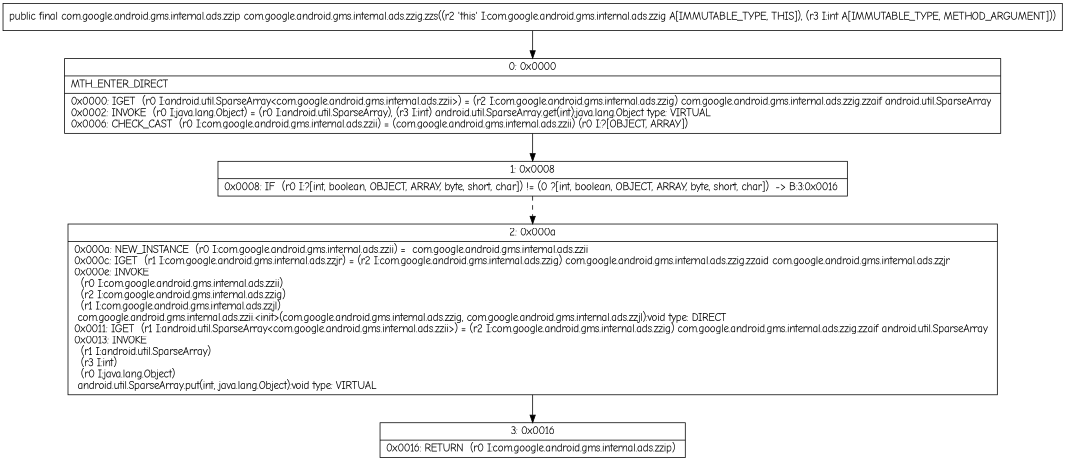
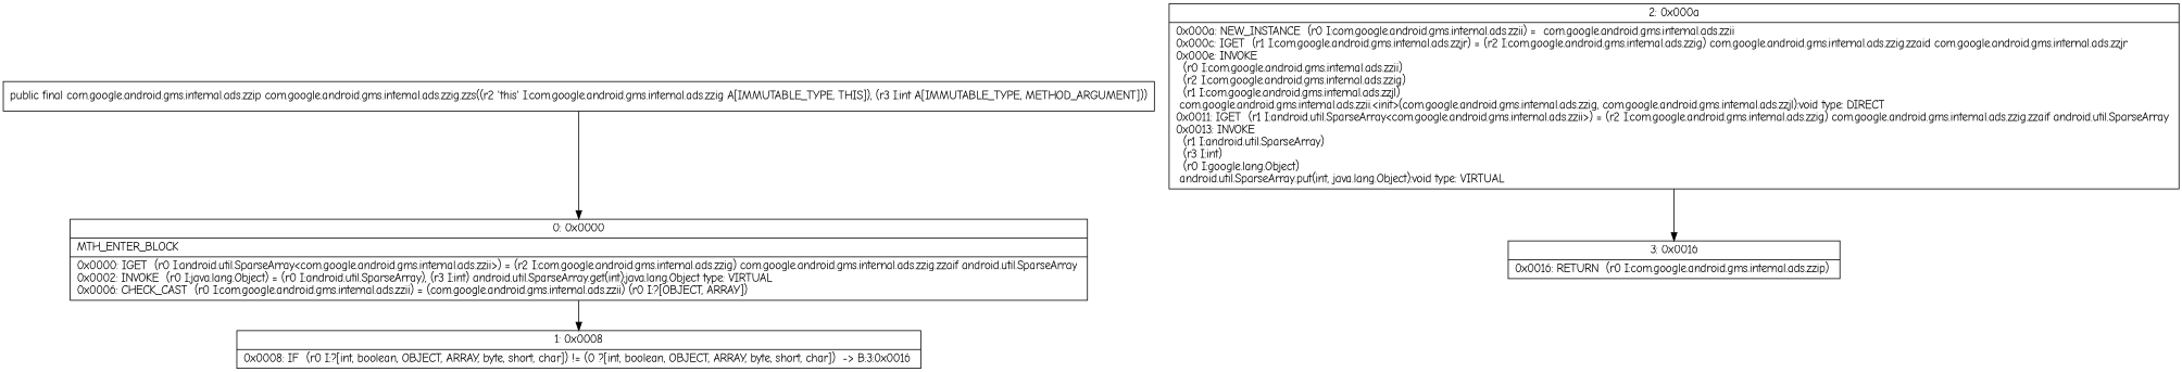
  digraph {
    fontname="Comic Neue"
    node [fontname="Comic Neue" shape=record]
    edge [fontname="Comic Neue"]
-   n1 [label="{0\:\ 0x0000|MTH_ENTER_DIRECT\l|0x0000: IGET  (r0 I:android.util.SparseArray\<com.google.android.gms.internal.ads.zzii\>) = (r2 I:com.google.android.gms.internal.ads.zzig) com.google.android.gms.internal.ads.zzig.zzaif android.util.SparseArray \l0x0002: INVOKE  (r0 I:java.lang.Object) = (r0 I:android.util.SparseArray), (r3 I:int) android.util.SparseArray.get(int):java.lang.Object type: VIRTUAL \l0x0006: CHECK_CAST  (r0 I:com.google.android.gms.internal.ads.zzii) = (com.google.android.gms.internal.ads.zzii) (r0 I:?[OBJECT, ARRAY]) \l}"]
+   n1 [label="{0\:\ 0x0000|MTH_ENTER_BLOCK\l|0x0000: IGET  (r0 I:android.util.SparseArray\<com.google.android.gms.internal.ads.zzii\>) = (r2 I:com.google.android.gms.internal.ads.zzig) com.google.android.gms.internal.ads.zzig.zzaif android.util.SparseArray \l0x0002: INVOKE  (r0 I:java.lang.Object) = (r0 I:android.util.SparseArray), (r3 I:int) android.util.SparseArray.get(int):java.lang.Object type: VIRTUAL \l0x0006: CHECK_CAST  (r0 I:com.google.android.gms.internal.ads.zzii) = (com.google.android.gms.internal.ads.zzii) (r0 I:?[OBJECT, ARRAY]) \l}"]
    n2 [label="{1\:\ 0x0008|0x0008: IF  (r0 I:?[int, boolean, OBJECT, ARRAY, byte, short, char]) != (0 ?[int, boolean, OBJECT, ARRAY, byte, short, char])  \-\> B:3:0x0016 \l}"]
-   n3 [label="{2\:\ 0x000a|0x000a: NEW_INSTANCE  (r0 I:com.google.android.gms.internal.ads.zzii) =  com.google.android.gms.internal.ads.zzii \l0x000c: IGET  (r1 I:com.google.android.gms.internal.ads.zzjr) = (r2 I:com.google.android.gms.internal.ads.zzig) com.google.android.gms.internal.ads.zzig.zzaid com.google.android.gms.internal.ads.zzjr \l0x000e: INVOKE  \l  (r0 I:com.google.android.gms.internal.ads.zzii)\l  (r2 I:com.google.android.gms.internal.ads.zzig)\l  (r1 I:com.google.android.gms.internal.ads.zzjl)\l com.google.android.gms.internal.ads.zzii.\<init\>(com.google.android.gms.internal.ads.zzig, com.google.android.gms.internal.ads.zzjl):void type: DIRECT \l0x0011: IGET  (r1 I:android.util.SparseArray\<com.google.android.gms.internal.ads.zzii\>) = (r2 I:com.google.android.gms.internal.ads.zzig) com.google.android.gms.internal.ads.zzig.zzaif android.util.SparseArray \l0x0013: INVOKE  \l  (r1 I:android.util.SparseArray)\l  (r3 I:int)\l  (r0 I:java.lang.Object)\l android.util.SparseArray.put(int, java.lang.Object):void type: VIRTUAL \l}"]
+   n3 [label="{2\:\ 0x000a|0x000a: NEW_INSTANCE  (r0 I:com.google.android.gms.internal.ads.zzii) =  com.google.android.gms.internal.ads.zzii \l0x000c: IGET  (r1 I:com.google.android.gms.internal.ads.zzjr) = (r2 I:com.google.android.gms.internal.ads.zzig) com.google.android.gms.internal.ads.zzig.zzaid com.google.android.gms.internal.ads.zzjr \l0x000e: INVOKE  \l  (r0 I:com.google.android.gms.internal.ads.zzii)\l  (r2 I:com.google.android.gms.internal.ads.zzig)\l  (r1 I:com.google.android.gms.internal.ads.zzjl)\l com.google.android.gms.internal.ads.zzii.\<init\>(com.google.android.gms.internal.ads.zzig, com.google.android.gms.internal.ads.zzjl):void type: DIRECT \l0x0011: IGET  (r1 I:android.util.SparseArray\<com.google.android.gms.internal.ads.zzii\>) = (r2 I:com.google.android.gms.internal.ads.zzig) com.google.android.gms.internal.ads.zzig.zzaif android.util.SparseArray \l0x0013: INVOKE  \l  (r1 I:android.util.SparseArray)\l  (r3 I:int)\l  (r0 I:google.lang.Object)\l android.util.SparseArray.put(int, java.lang.Object):void type: VIRTUAL \l}"]
    n4 [label="{3\:\ 0x0016|0x0016: RETURN  (r0 I:com.google.android.gms.internal.ads.zzip) \l}"]
    n5 [label="{public final com.google.android.gms.internal.ads.zzip com.google.android.gms.internal.ads.zzig.zzs((r2 'this' I:com.google.android.gms.internal.ads.zzig A[IMMUTABLE_TYPE, THIS]), (r3 I:int A[IMMUTABLE_TYPE, METHOD_ARGUMENT])) }"]
    n1 -> n2
-   n2 -> n3 [style=dashed]
    n3 -> n4
    n5 -> n1
  }
